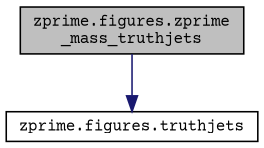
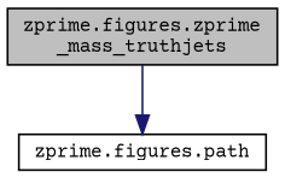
  digraph {
    rankdir=TB
    fontname="Courier Prime"
    node [color=black fontname="Courier Prime" fontsize=10 shape=record style=filled]
    n1 [fillcolor=grey75 fontcolor=black height=0.2 label="zprime.figures.zprime\l_mass_truthjets" width=0.4]
-   n2 [fillcolor=white height=0.2 label="zprime.figures.truthjets" width=0.4]
+   n2 [fillcolor=white height=0.2 label="zprime.figures.path" width=0.4]
    n1 -> n2 [color=midnightblue fontname="Courier Prime" fontsize=10 labelfontname=Helvetica labelfontsize=10 style=solid]
  }
